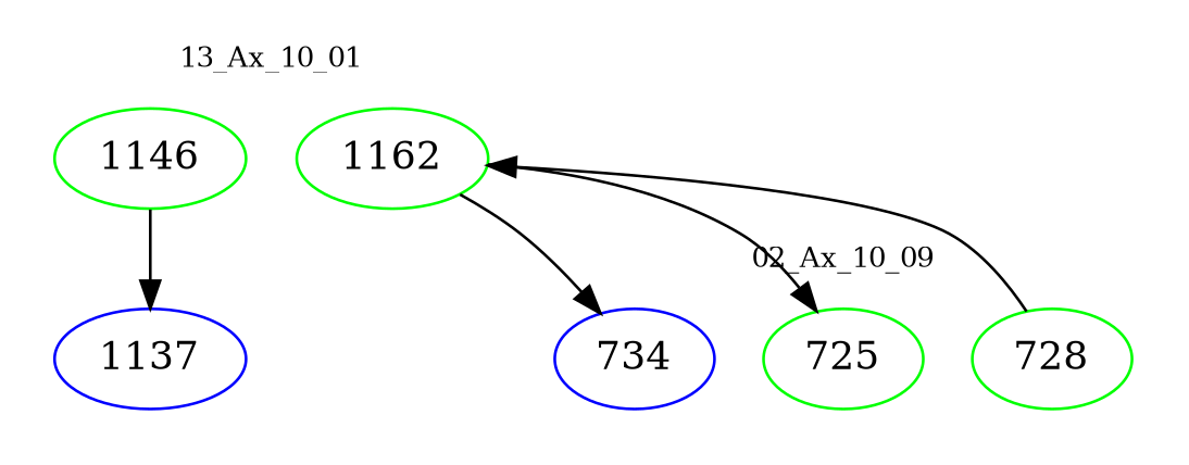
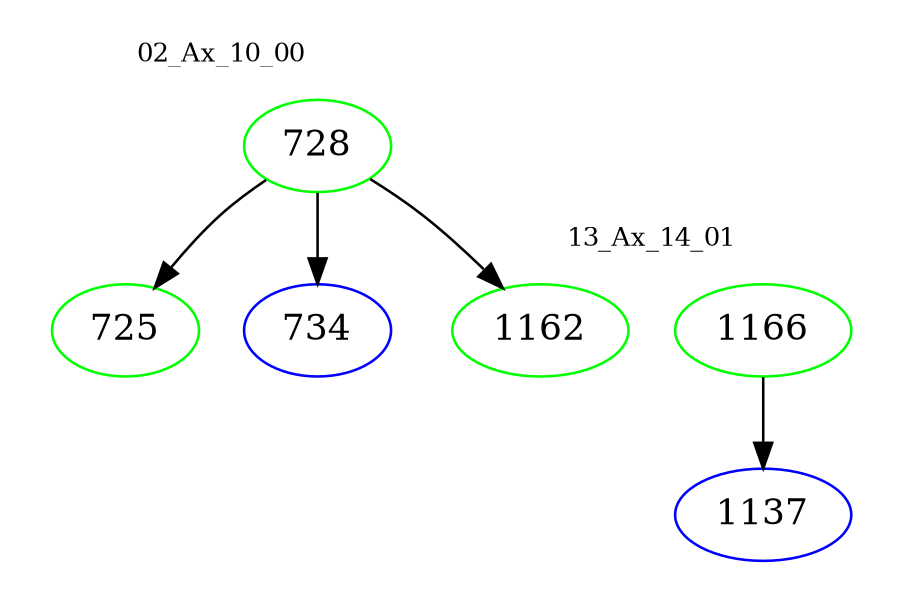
  digraph {
    node [color=green]
    edge [color=black]
-   n1 [label=1146]
+   n1 [label=1166]
    n2 [color=blue label=1137]
    n3 [label=1162]
    n4 [label=728]
    n5 [label=725]
    n6 [color=blue label=734]
    subgraph cluster_1 {
      color=white
      fontsize=10
-     label="13_Ax_10_01"
+     label="13_Ax_14_01"
      n1
      n2
      n3
    }
    subgraph cluster_2 {
      color=white
      fontsize=10
-     label="02_Ax_10_09"
+     label="02_Ax_10_00"
      n4
      n5
      n6
    }
    n1 -> n2
    n4 -> n3
-   n3 -> n5
-   n3 -> n6
+   n4 -> n5
+   n4 -> n6
  }
